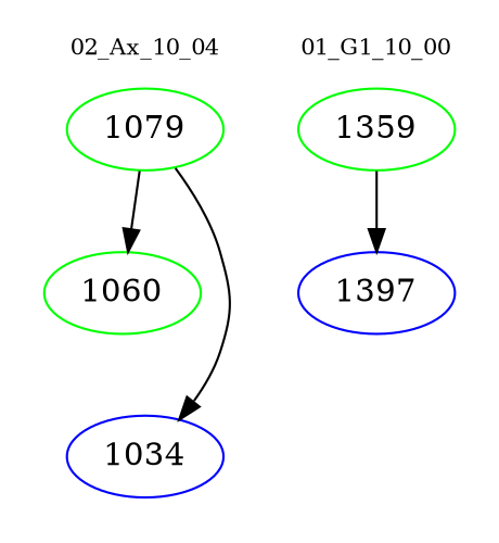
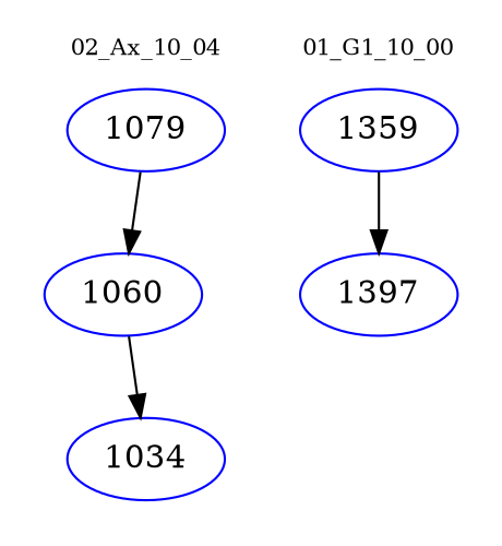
  digraph {
    node [color=green]
    edge [color=black]
-   n1 [label=1079]
-   n2 [label=1060]
+   n1 [color=blue label=1079]
+   n2 [color=blue label=1060]
    n3 [color=blue label=1034]
-   n4 [label=1359]
+   n4 [color=blue label=1359]
    n5 [color=blue label=1397]
    subgraph cluster_1 {
      color=white
      fontsize=10
      label="02_Ax_10_04"
      n1
      n2
      n3
    }
    subgraph cluster_2 {
      color=white
      fontsize=10
      label="01_G1_10_00"
      n4
      n5
    }
    n1 -> n2
-   n1 -> n3
+   n2 -> n3
    n4 -> n5
  }
